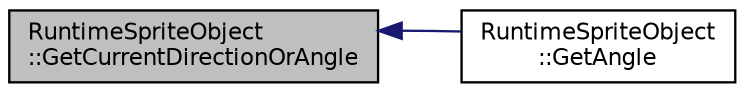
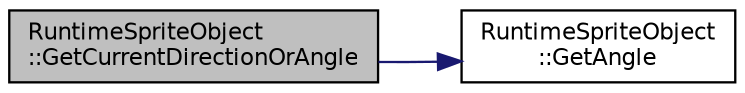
  digraph {
    rankdir=LR
    node [color=black fontname=Helvetica fontsize=10 shape=record style=filled]
    n1 [fillcolor=grey75 fontcolor=black height=0.2 label="RuntimeSpriteObject\l::GetCurrentDirectionOrAngle" width=0.4]
    n2 [fillcolor=white height=0.2 label="RuntimeSpriteObject\l::GetAngle" width=0.4]
-   n2 -> n1 [color=midnightblue fontname=Helvetica fontsize=10 labelfontname=Helvetica labelfontsize=10 style=solid]
+   n1 -> n2 [color=midnightblue fontname=Helvetica fontsize=10 labelfontname=Helvetica labelfontsize=10 style=solid]
  }
